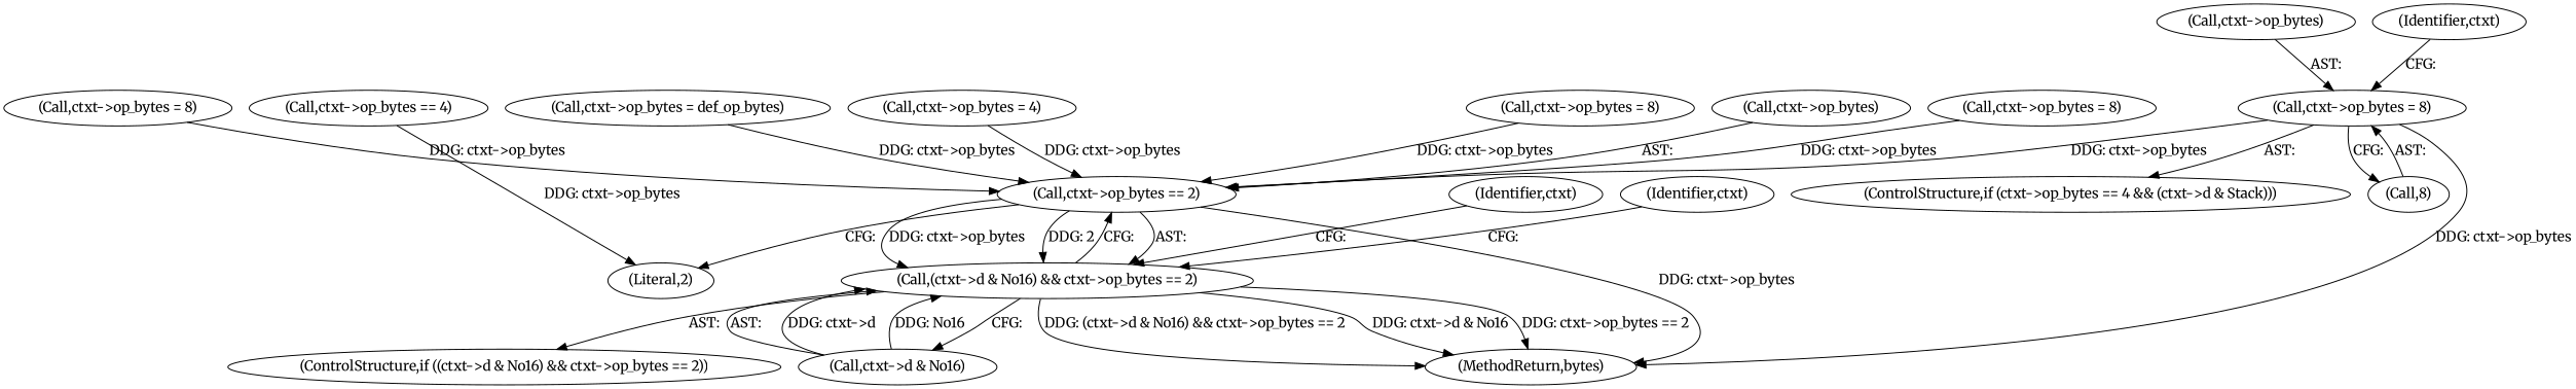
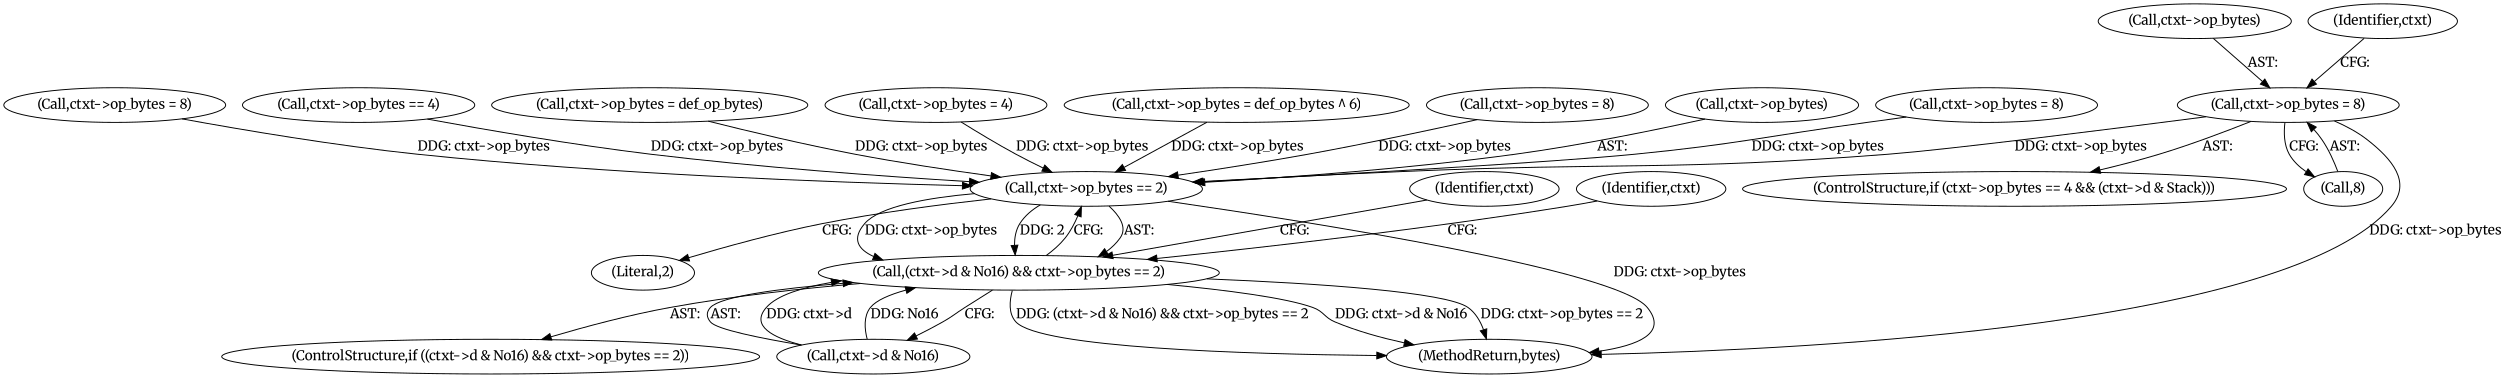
  digraph {
    fontname=Merriweather
    node [fontname=Merriweather]
    edge [fontname=Merriweather]
    n1 [label="(Call,ctxt->op_bytes = 8)"]
    n2 [label="(Call,ctxt->op_bytes == 2)"]
    n3 [label="(Call,8)"]
    n4 [label="(MethodReturn,bytes)"]
    n5 [label="(ControlStructure,if (ctxt->op_bytes == 4 && (ctxt->d & Stack)))"]
    n6 [label="(Call,(ctxt->d & No16) && ctxt->op_bytes == 2)"]
    n7 [label="(Literal,2)"]
    n8 [label="(ControlStructure,if ((ctxt->d & No16) && ctxt->op_bytes == 2))"]
    n9 [label="(Call,ctxt->d & No16)"]
    n10 [label="(Call,ctxt->op_bytes)"]
+   n11 [label="(Call,ctxt->op_bytes = def_op_bytes ^ 6)"]
    n12 [label="(Call,ctxt->op_bytes == 4)"]
    n13 [label="(Call,ctxt->op_bytes = 8)"]
    n14 [label="(Call,ctxt->op_bytes)"]
    n15 [label="(Call,ctxt->op_bytes = 8)"]
    n16 [label="(Call,ctxt->op_bytes = 8)"]
    n17 [label="(Identifier,ctxt)"]
    n18 [label="(Identifier,ctxt)"]
    n19 [label="(Call,ctxt->op_bytes = def_op_bytes)"]
    n20 [label="(Call,ctxt->op_bytes = 4)"]
    n21 [label="(Identifier,ctxt)"]
    n1 -> n2 [label="DDG: ctxt->op_bytes"]
    n1 -> n3 [label="CFG: "]
    n1 -> n4 [label="DDG: ctxt->op_bytes"]
    n1 -> n5 [label="AST: "]
    n2 -> n4 [label="DDG: ctxt->op_bytes"]
    n2 -> n6 [label="AST: "]
    n2 -> n6 [label="DDG: ctxt->op_bytes"]
    n2 -> n6 [label="DDG: 2"]
    n2 -> n7 [label="CFG: "]
    n3 -> n1 [label="AST: "]
    n6 -> n2 [label="CFG: "]
    n6 -> n4 [label="DDG: ctxt->d & No16"]
    n6 -> n4 [label="DDG: ctxt->op_bytes == 2"]
    n6 -> n4 [label="DDG: (ctxt->d & No16) && ctxt->op_bytes == 2"]
    n6 -> n8 [label="AST: "]
    n6 -> n9 [label="CFG: "]
    n9 -> n6 [label="AST: "]
    n9 -> n6 [label="DDG: ctxt->d"]
    n9 -> n6 [label="DDG: No16"]
    n10 -> n1 [label="AST: "]
-   n12 -> n7 [label="DDG: ctxt->op_bytes"]
+   n11 -> n2 [label="DDG: ctxt->op_bytes"]
+   n12 -> n2 [label="DDG: ctxt->op_bytes"]
    n13 -> n2 [label="DDG: ctxt->op_bytes"]
    n14 -> n2 [label="AST: "]
    n15 -> n2 [label="DDG: ctxt->op_bytes"]
    n16 -> n2 [label="DDG: ctxt->op_bytes"]
    n17 -> n6 [label="CFG: "]
    n18 -> n6 [label="CFG: "]
    n19 -> n2 [label="DDG: ctxt->op_bytes"]
    n20 -> n2 [label="DDG: ctxt->op_bytes"]
    n21 -> n1 [label="CFG: "]
  }
